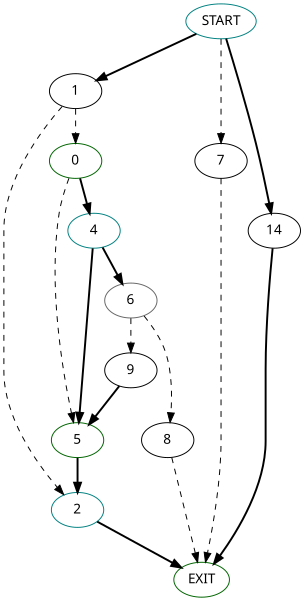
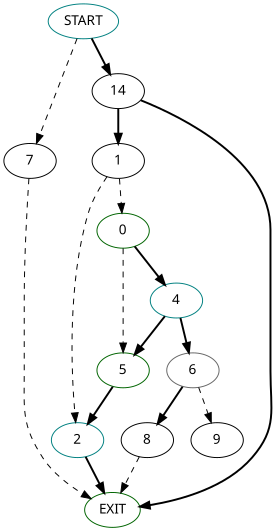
  digraph {
    fontname="Noto Sans"
    node [color=black fontname="Noto Sans"]
    edge [fontname="Noto Sans" style=bold]
    n1 [color=teal label=START]
    1
    7
    n4 [label=14]
    2 [color=teal]
    n6 [color=darkgreen label=0]
    n7 [color=darkgreen label=EXIT]
    4 [color=teal]
    5 [color=darkgreen]
    6 [color=gray40]
    8
    9
-   n1 -> 1
+   n4 -> 1
    n1 -> 7 [style=dashed]
    n1 -> n4
    1 -> 2 [style=dashed]
    1 -> n6 [style=dashed]
    7 -> n7 [style=dashed]
    n4 -> n7
    2 -> n7
    n6 -> 4
    n6 -> 5 [style=dashed]
    4 -> 5
    4 -> 6
    5 -> 2
-   6 -> 8 [style=dashed]
+   6 -> 8
    6 -> 9 [style=dashed]
    8 -> n7 [style=dashed]
-   9 -> 5
  }
